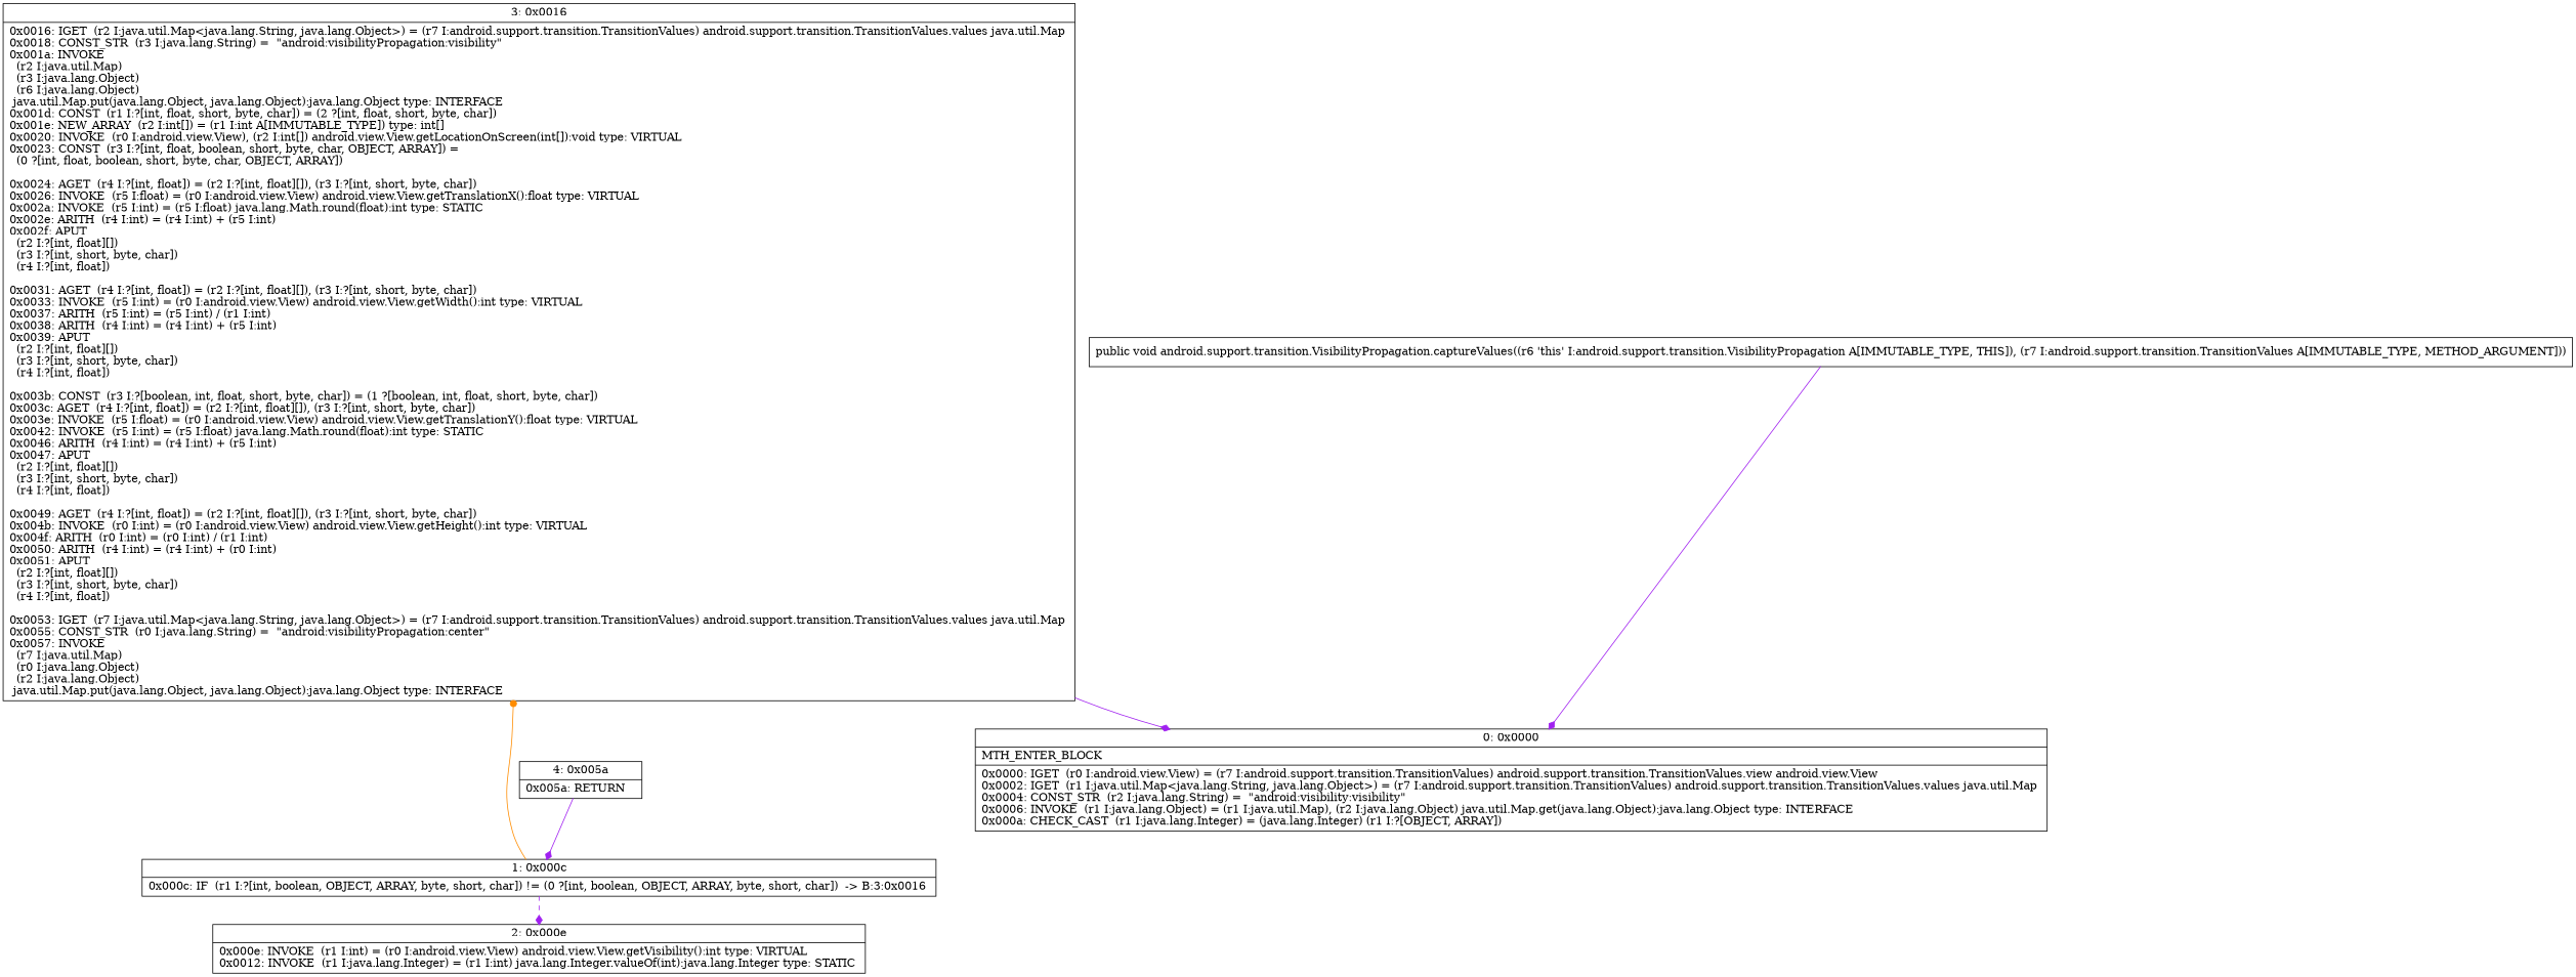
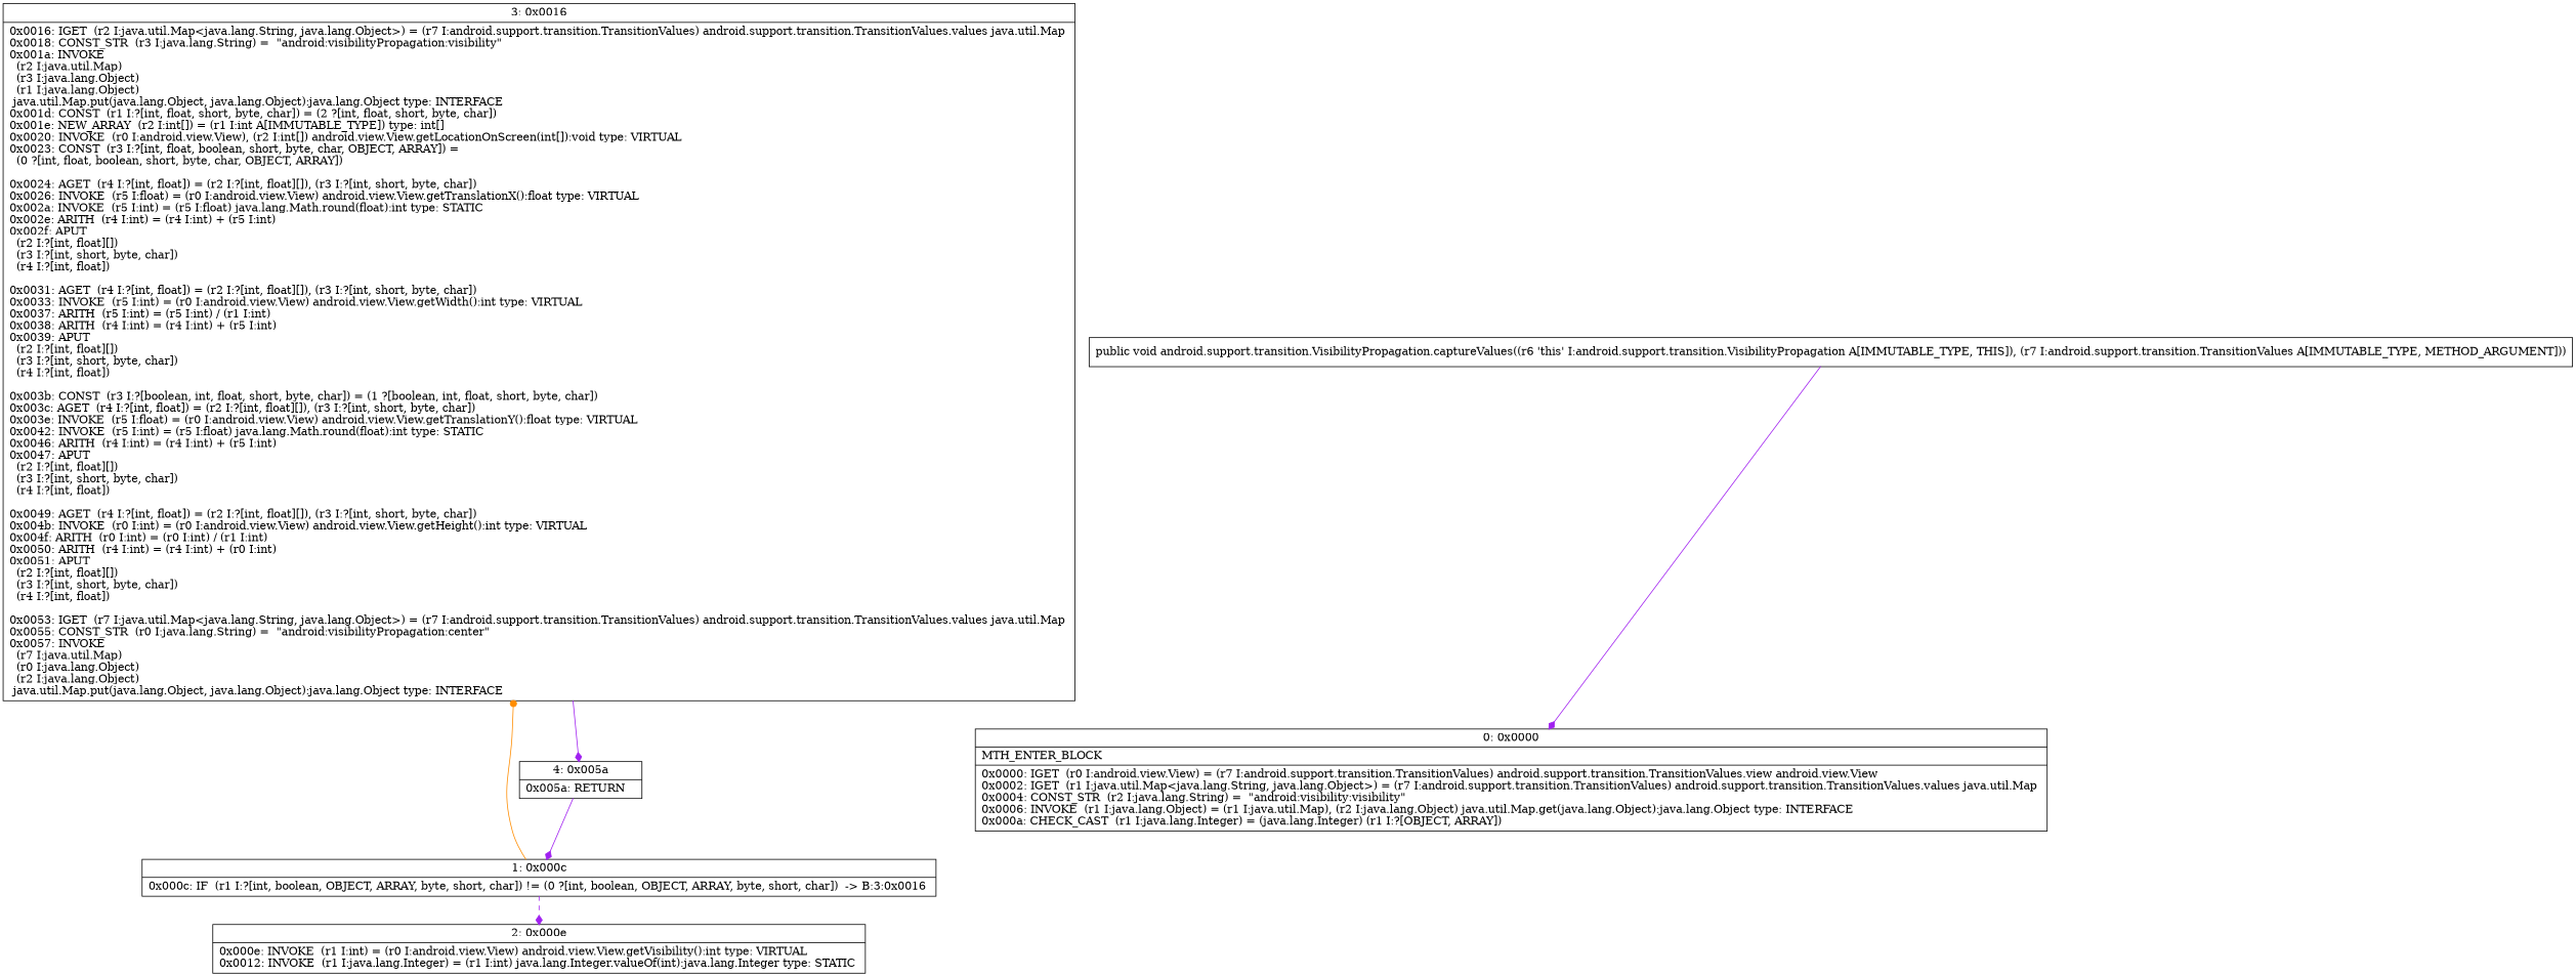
  digraph {
    node [shape=record]
    edge [arrowhead=diamond color=purple]
    n1 [label="{0\:\ 0x0000|MTH_ENTER_BLOCK\l|0x0000: IGET  (r0 I:android.view.View) = (r7 I:android.support.transition.TransitionValues) android.support.transition.TransitionValues.view android.view.View \l0x0002: IGET  (r1 I:java.util.Map\<java.lang.String, java.lang.Object\>) = (r7 I:android.support.transition.TransitionValues) android.support.transition.TransitionValues.values java.util.Map \l0x0004: CONST_STR  (r2 I:java.lang.String) =  \"android:visibility:visibility\" \l0x0006: INVOKE  (r1 I:java.lang.Object) = (r1 I:java.util.Map), (r2 I:java.lang.Object) java.util.Map.get(java.lang.Object):java.lang.Object type: INTERFACE \l0x000a: CHECK_CAST  (r1 I:java.lang.Integer) = (java.lang.Integer) (r1 I:?[OBJECT, ARRAY]) \l}"]
    n2 [label="{1\:\ 0x000c|0x000c: IF  (r1 I:?[int, boolean, OBJECT, ARRAY, byte, short, char]) != (0 ?[int, boolean, OBJECT, ARRAY, byte, short, char])  \-\> B:3:0x0016 \l}"]
    n3 [label="{2\:\ 0x000e|0x000e: INVOKE  (r1 I:int) = (r0 I:android.view.View) android.view.View.getVisibility():int type: VIRTUAL \l0x0012: INVOKE  (r1 I:java.lang.Integer) = (r1 I:int) java.lang.Integer.valueOf(int):java.lang.Integer type: STATIC \l}"]
-   n4 [label="{3\:\ 0x0016|0x0016: IGET  (r2 I:java.util.Map\<java.lang.String, java.lang.Object\>) = (r7 I:android.support.transition.TransitionValues) android.support.transition.TransitionValues.values java.util.Map \l0x0018: CONST_STR  (r3 I:java.lang.String) =  \"android:visibilityPropagation:visibility\" \l0x001a: INVOKE  \l  (r2 I:java.util.Map)\l  (r3 I:java.lang.Object)\l  (r6 I:java.lang.Object)\l java.util.Map.put(java.lang.Object, java.lang.Object):java.lang.Object type: INTERFACE \l0x001d: CONST  (r1 I:?[int, float, short, byte, char]) = (2 ?[int, float, short, byte, char]) \l0x001e: NEW_ARRAY  (r2 I:int[]) = (r1 I:int A[IMMUTABLE_TYPE]) type: int[] \l0x0020: INVOKE  (r0 I:android.view.View), (r2 I:int[]) android.view.View.getLocationOnScreen(int[]):void type: VIRTUAL \l0x0023: CONST  (r3 I:?[int, float, boolean, short, byte, char, OBJECT, ARRAY]) = \l  (0 ?[int, float, boolean, short, byte, char, OBJECT, ARRAY])\l \l0x0024: AGET  (r4 I:?[int, float]) = (r2 I:?[int, float][]), (r3 I:?[int, short, byte, char]) \l0x0026: INVOKE  (r5 I:float) = (r0 I:android.view.View) android.view.View.getTranslationX():float type: VIRTUAL \l0x002a: INVOKE  (r5 I:int) = (r5 I:float) java.lang.Math.round(float):int type: STATIC \l0x002e: ARITH  (r4 I:int) = (r4 I:int) + (r5 I:int) \l0x002f: APUT  \l  (r2 I:?[int, float][])\l  (r3 I:?[int, short, byte, char])\l  (r4 I:?[int, float])\l \l0x0031: AGET  (r4 I:?[int, float]) = (r2 I:?[int, float][]), (r3 I:?[int, short, byte, char]) \l0x0033: INVOKE  (r5 I:int) = (r0 I:android.view.View) android.view.View.getWidth():int type: VIRTUAL \l0x0037: ARITH  (r5 I:int) = (r5 I:int) \/ (r1 I:int) \l0x0038: ARITH  (r4 I:int) = (r4 I:int) + (r5 I:int) \l0x0039: APUT  \l  (r2 I:?[int, float][])\l  (r3 I:?[int, short, byte, char])\l  (r4 I:?[int, float])\l \l0x003b: CONST  (r3 I:?[boolean, int, float, short, byte, char]) = (1 ?[boolean, int, float, short, byte, char]) \l0x003c: AGET  (r4 I:?[int, float]) = (r2 I:?[int, float][]), (r3 I:?[int, short, byte, char]) \l0x003e: INVOKE  (r5 I:float) = (r0 I:android.view.View) android.view.View.getTranslationY():float type: VIRTUAL \l0x0042: INVOKE  (r5 I:int) = (r5 I:float) java.lang.Math.round(float):int type: STATIC \l0x0046: ARITH  (r4 I:int) = (r4 I:int) + (r5 I:int) \l0x0047: APUT  \l  (r2 I:?[int, float][])\l  (r3 I:?[int, short, byte, char])\l  (r4 I:?[int, float])\l \l0x0049: AGET  (r4 I:?[int, float]) = (r2 I:?[int, float][]), (r3 I:?[int, short, byte, char]) \l0x004b: INVOKE  (r0 I:int) = (r0 I:android.view.View) android.view.View.getHeight():int type: VIRTUAL \l0x004f: ARITH  (r0 I:int) = (r0 I:int) \/ (r1 I:int) \l0x0050: ARITH  (r4 I:int) = (r4 I:int) + (r0 I:int) \l0x0051: APUT  \l  (r2 I:?[int, float][])\l  (r3 I:?[int, short, byte, char])\l  (r4 I:?[int, float])\l \l0x0053: IGET  (r7 I:java.util.Map\<java.lang.String, java.lang.Object\>) = (r7 I:android.support.transition.TransitionValues) android.support.transition.TransitionValues.values java.util.Map \l0x0055: CONST_STR  (r0 I:java.lang.String) =  \"android:visibilityPropagation:center\" \l0x0057: INVOKE  \l  (r7 I:java.util.Map)\l  (r0 I:java.lang.Object)\l  (r2 I:java.lang.Object)\l java.util.Map.put(java.lang.Object, java.lang.Object):java.lang.Object type: INTERFACE \l}"]
+   n4 [label="{3\:\ 0x0016|0x0016: IGET  (r2 I:java.util.Map\<java.lang.String, java.lang.Object\>) = (r7 I:android.support.transition.TransitionValues) android.support.transition.TransitionValues.values java.util.Map \l0x0018: CONST_STR  (r3 I:java.lang.String) =  \"android:visibilityPropagation:visibility\" \l0x001a: INVOKE  \l  (r2 I:java.util.Map)\l  (r3 I:java.lang.Object)\l  (r1 I:java.lang.Object)\l java.util.Map.put(java.lang.Object, java.lang.Object):java.lang.Object type: INTERFACE \l0x001d: CONST  (r1 I:?[int, float, short, byte, char]) = (2 ?[int, float, short, byte, char]) \l0x001e: NEW_ARRAY  (r2 I:int[]) = (r1 I:int A[IMMUTABLE_TYPE]) type: int[] \l0x0020: INVOKE  (r0 I:android.view.View), (r2 I:int[]) android.view.View.getLocationOnScreen(int[]):void type: VIRTUAL \l0x0023: CONST  (r3 I:?[int, float, boolean, short, byte, char, OBJECT, ARRAY]) = \l  (0 ?[int, float, boolean, short, byte, char, OBJECT, ARRAY])\l \l0x0024: AGET  (r4 I:?[int, float]) = (r2 I:?[int, float][]), (r3 I:?[int, short, byte, char]) \l0x0026: INVOKE  (r5 I:float) = (r0 I:android.view.View) android.view.View.getTranslationX():float type: VIRTUAL \l0x002a: INVOKE  (r5 I:int) = (r5 I:float) java.lang.Math.round(float):int type: STATIC \l0x002e: ARITH  (r4 I:int) = (r4 I:int) + (r5 I:int) \l0x002f: APUT  \l  (r2 I:?[int, float][])\l  (r3 I:?[int, short, byte, char])\l  (r4 I:?[int, float])\l \l0x0031: AGET  (r4 I:?[int, float]) = (r2 I:?[int, float][]), (r3 I:?[int, short, byte, char]) \l0x0033: INVOKE  (r5 I:int) = (r0 I:android.view.View) android.view.View.getWidth():int type: VIRTUAL \l0x0037: ARITH  (r5 I:int) = (r5 I:int) \/ (r1 I:int) \l0x0038: ARITH  (r4 I:int) = (r4 I:int) + (r5 I:int) \l0x0039: APUT  \l  (r2 I:?[int, float][])\l  (r3 I:?[int, short, byte, char])\l  (r4 I:?[int, float])\l \l0x003b: CONST  (r3 I:?[boolean, int, float, short, byte, char]) = (1 ?[boolean, int, float, short, byte, char]) \l0x003c: AGET  (r4 I:?[int, float]) = (r2 I:?[int, float][]), (r3 I:?[int, short, byte, char]) \l0x003e: INVOKE  (r5 I:float) = (r0 I:android.view.View) android.view.View.getTranslationY():float type: VIRTUAL \l0x0042: INVOKE  (r5 I:int) = (r5 I:float) java.lang.Math.round(float):int type: STATIC \l0x0046: ARITH  (r4 I:int) = (r4 I:int) + (r5 I:int) \l0x0047: APUT  \l  (r2 I:?[int, float][])\l  (r3 I:?[int, short, byte, char])\l  (r4 I:?[int, float])\l \l0x0049: AGET  (r4 I:?[int, float]) = (r2 I:?[int, float][]), (r3 I:?[int, short, byte, char]) \l0x004b: INVOKE  (r0 I:int) = (r0 I:android.view.View) android.view.View.getHeight():int type: VIRTUAL \l0x004f: ARITH  (r0 I:int) = (r0 I:int) \/ (r1 I:int) \l0x0050: ARITH  (r4 I:int) = (r4 I:int) + (r0 I:int) \l0x0051: APUT  \l  (r2 I:?[int, float][])\l  (r3 I:?[int, short, byte, char])\l  (r4 I:?[int, float])\l \l0x0053: IGET  (r7 I:java.util.Map\<java.lang.String, java.lang.Object\>) = (r7 I:android.support.transition.TransitionValues) android.support.transition.TransitionValues.values java.util.Map \l0x0055: CONST_STR  (r0 I:java.lang.String) =  \"android:visibilityPropagation:center\" \l0x0057: INVOKE  \l  (r7 I:java.util.Map)\l  (r0 I:java.lang.Object)\l  (r2 I:java.lang.Object)\l java.util.Map.put(java.lang.Object, java.lang.Object):java.lang.Object type: INTERFACE \l}"]
    n5 [label="{4\:\ 0x005a|0x005a: RETURN   \l}"]
    n6 [label="{public void android.support.transition.VisibilityPropagation.captureValues((r6 'this' I:android.support.transition.VisibilityPropagation A[IMMUTABLE_TYPE, THIS]), (r7 I:android.support.transition.TransitionValues A[IMMUTABLE_TYPE, METHOD_ARGUMENT])) }"]
    n2 -> n3 [style=dashed]
    n2 -> n4 [arrowhead=dot color=darkorange]
-   n4 -> n1
+   n4 -> n5
    n5 -> n2
    n6 -> n1
  }
